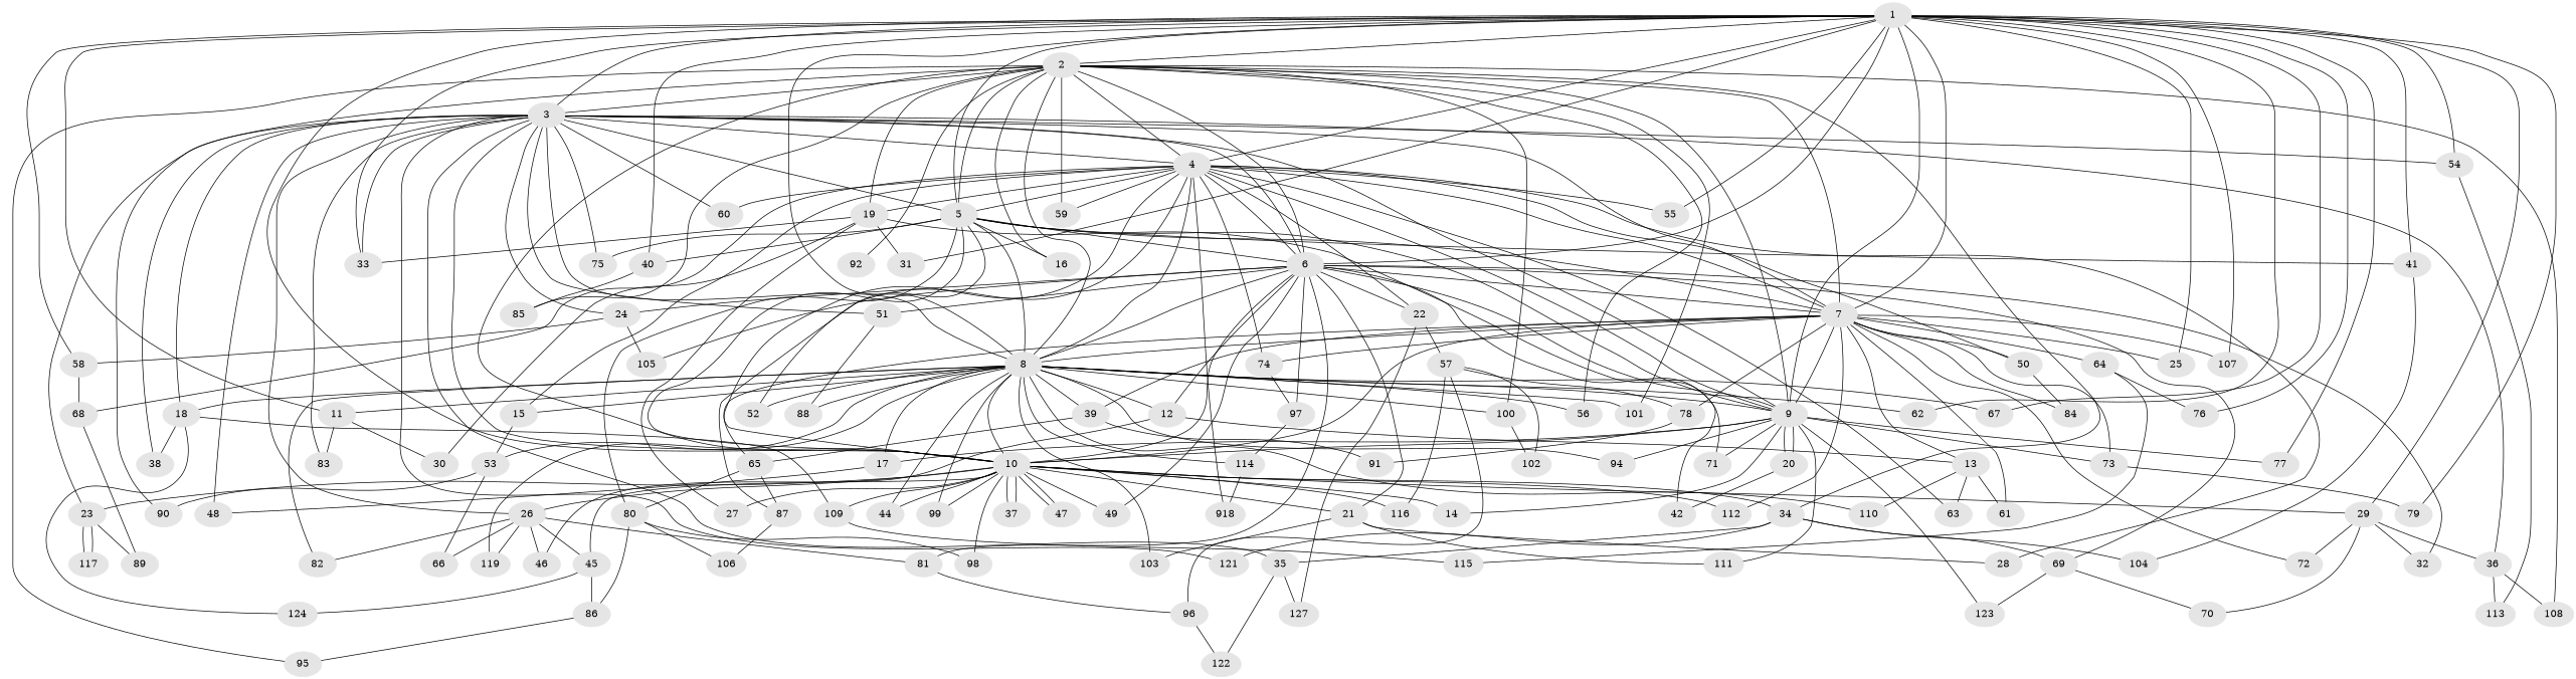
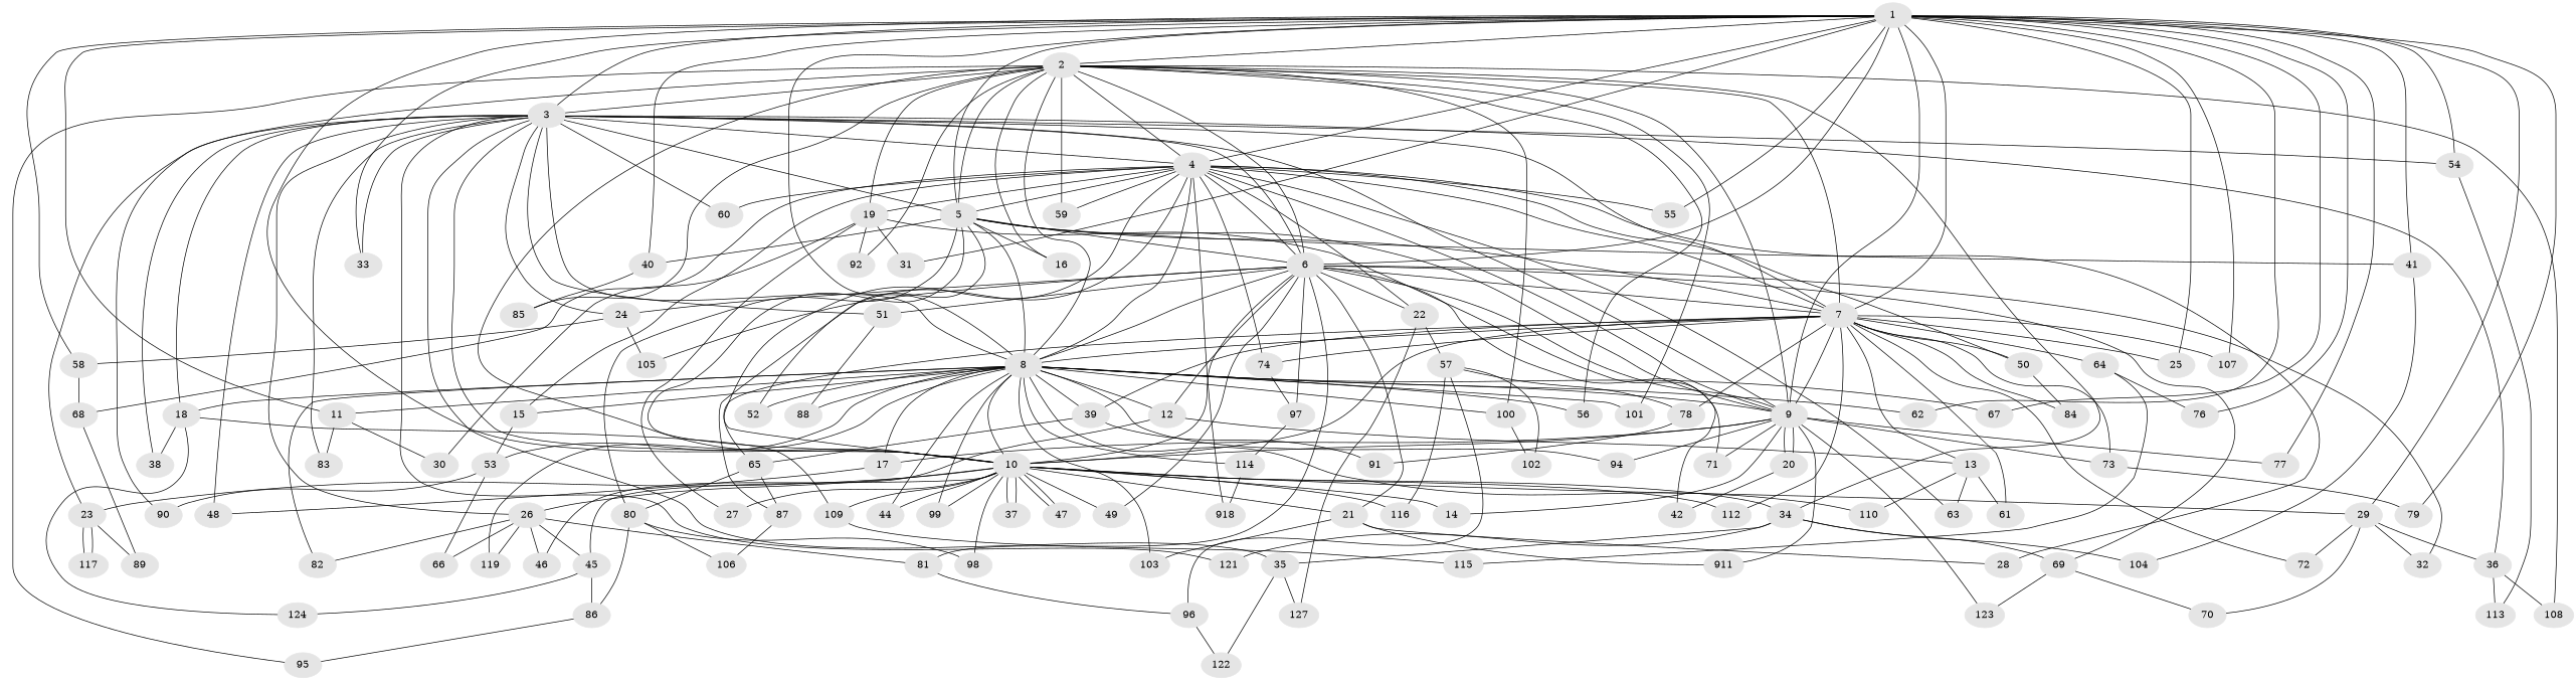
  graph {
    node [color=gray90 style=filled]
    1
    2
    3
    4
    5
    6
    7
    8
    9
    10
    11
    25
    29
    31
    33
    40
    41
    54
    55
    58
    62
    67
    76
    77
    79
    107
    16
    19
    34
    56
    59
    85
    90
    92
    95
    100
    101
    108
    18
    23
    24
    26
    35
    36
    38
    48
    51
    60
-   75
    83
    121
    15
    22
    28
    50
    63
    68
    74
    87
    n60 [label=918]
    52
    80
    12
    21
    32
    49
    69
    71
    81
    97
    105
    13
    39
    61
    64
    65
    72
    73
    78
    84
    112
    17
    44
    53
    82
    88
    94
    99
    103
    110
    114
    119
    14
    20
-   111
+   111 [label=911]
    123
    27
    37
    45
    47
    98
    109
    116
    30
    70
    104
    113
    42
    102
    124
    89
    117
    46
    66
    n115 [label=127]
    122
    57
    106
    86
    96
    91
    115
    1 -- 2
    1 -- 3
    1 -- 4
    1 -- 5
    1 -- 6
    1 -- 7
    1 -- 8
    1 -- 9
    1 -- 10
    1 -- 11
    1 -- 25
    1 -- 29
    1 -- 31
    1 -- 33
    1 -- 40
    1 -- 41
    1 -- 54
    1 -- 55
    1 -- 58
    1 -- 62
    1 -- 67
    1 -- 76
    1 -- 77
    1 -- 79
    1 -- 107
    2 -- 3
    2 -- 4
    2 -- 5
    2 -- 6
    2 -- 7
    2 -- 8
    2 -- 9
    2 -- 10
    2 -- 16
    2 -- 19
    2 -- 34
    2 -- 56
    2 -- 59
    2 -- 85
    2 -- 90
    2 -- 92
    2 -- 95
    2 -- 100
    2 -- 101
    2 -- 108
    3 -- 4
    3 -- 5
    3 -- 6
    3 -- 7
    3 -- 8
    3 -- 9
    3 -- 10
    3 -- 33
    3 -- 54
    3 -- 18
    3 -- 23
    3 -- 24
    3 -- 26
    3 -- 35
    3 -- 36
    3 -- 38
    3 -- 48
    3 -- 51
    3 -- 60
-   3 -- 75
    3 -- 83
    3 -- 121
    4 -- 5
    4 -- 6
    4 -- 7
    4 -- 8
    4 -- 9
    4 -- 10
    4 -- 55
    4 -- 19
    4 -- 59
    4 -- 60
    4 -- 15
    4 -- 22
    4 -- 28
    4 -- 50
    4 -- 63
    4 -- 68
    4 -- 74
    4 -- 87
    4 -- n60
    5 -- 6
    5 -- 7
    5 -- 8
    5 -- 9
    5 -- 10
    5 -- 40
    5 -- 41
    5 -- 16
-   5 -- 75
    5 -- 52
    5 -- 80
    6 -- 7
    6 -- 8
    6 -- 9
    6 -- 10
    6 -- 24
    6 -- 51
    6 -- 22
    6 -- 12
    6 -- 21
    6 -- 32
    6 -- 49
    6 -- 69
    6 -- 71
    6 -- 81
    6 -- 97
    6 -- 105
    7 -- 8
    7 -- 9
    7 -- 10
    7 -- 25
    7 -- 107
    7 -- 50
    7 -- 74
    7 -- 13
    7 -- 39
    7 -- 61
    7 -- 64
    7 -- 65
    7 -- 72
    7 -- 73
    7 -- 78
    7 -- 84
    7 -- 112
    8 -- 9
    8 -- 10
    8 -- 11
    8 -- 62
    8 -- 67
    8 -- 56
    8 -- 100
    8 -- 101
    8 -- 18
    8 -- 15
    8 -- 52
    8 -- 12
    8 -- 39
    8 -- 17
    8 -- 44
    8 -- 53
    8 -- 82
    8 -- 88
    8 -- 94
    8 -- 99
    8 -- 103
    8 -- 110
    8 -- 114
    8 -- 119
    9 -- 10
    9 -- 77
    9 -- 71
    9 -- 73
    9 -- 17
    9 -- 94
    9 -- 14
    9 -- 20
    9 -- 20
    9 -- 111
    9 -- 123
    10 -- 29
    10 -- 34
    10 -- 23
    10 -- 26
    10 -- 21
    10 -- 49
    10 -- 112
    10 -- 44
    10 -- 99
    10 -- 14
    10 -- 27
    10 -- 37
    10 -- 37
    10 -- 45
    10 -- 47
    10 -- 47
    10 -- 98
    10 -- 109
    10 -- 116
    11 -- 83
    11 -- 30
    29 -- 36
    29 -- 32
    29 -- 72
    29 -- 70
    40 -- 85
    41 -- 104
    54 -- 113
    58 -- 68
    19 -- 31
-   19 -- 33
+   19 -- 92
    19 -- 27
    19 -- 30
    19 -- 42
    34 -- 35
    34 -- 121
    34 -- 69
    34 -- 104
    100 -- 102
    18 -- 38
    18 -- 109
    18 -- 124
    23 -- 89
    23 -- 117
    23 -- 117
    24 -- 58
    24 -- 105
    26 -- 81
    26 -- 82
    26 -- 119
    26 -- 45
    26 -- 46
    26 -- 66
    35 -- n115
    35 -- 122
    36 -- 108
    36 -- 113
    51 -- 88
    15 -- 53
    22 -- n115
    22 -- 57
    50 -- 84
    68 -- 89
    74 -- 97
    87 -- 106
    80 -- 98
    80 -- 106
    80 -- 86
    12 -- 13
    12 -- 46
    21 -- 28
    21 -- 103
    21 -- 111
    69 -- 123
    69 -- 70
    81 -- 96
    97 -- 114
    13 -- 63
    13 -- 61
    13 -- 110
    39 -- 65
    39 -- 91
    64 -- 76
    64 -- 115
    65 -- 87
    65 -- 80
    73 -- 79
    78 -- 91
    17 -- 48
    53 -- 90
    53 -- 66
    114 -- n60
    20 -- 42
    45 -- 124
    45 -- 86
    109 -- 115
    57 -- 78
    57 -- 116
    57 -- 102
    57 -- 96
    86 -- 95
    96 -- 122
  }
